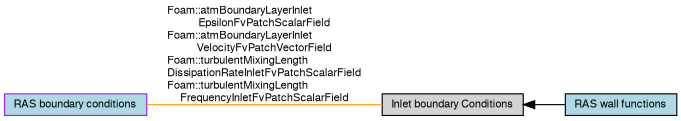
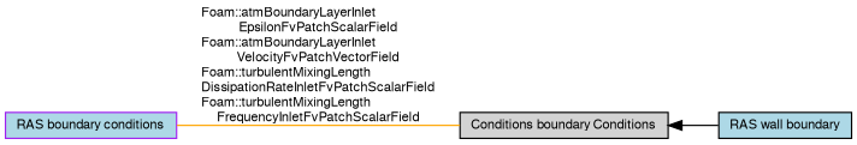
  digraph {
    rankdir=LR
    node [color=black fillcolor=lightblue fontname=FreeSans fontsize=10 shape=record style=filled]
    edge [fontname=FreeSans fontsize=10 labelfontname=FreeSans labelfontsize=10 shape=plaintext style=solid]
    n1 [color=purple fontcolor=black height=0.2 label="RAS boundary conditions" width=0.4]
-   n2 [fillcolor=lightgrey height=0.2 label="Inlet boundary Conditions" width=0.4]
-   n3 [height=0.2 label="RAS wall functions" width=0.4]
+   n2 [fillcolor=lightgrey height=0.2 label="Conditions boundary Conditions" width=0.4]
+   n3 [height=0.2 label="RAS wall boundary" width=0.4]
    n1 -> n2 [color=orange dir=none label="Foam::atmBoundaryLayerInlet\lEpsilonFvPatchScalarField\nFoam::atmBoundaryLayerInlet\lVelocityFvPatchVectorField\nFoam::turbulentMixingLength\lDissipationRateInletFvPatchScalarField\nFoam::turbulentMixingLength\lFrequencyInletFvPatchScalarField"]
    n2 -> n3 [dir=back]
  }
